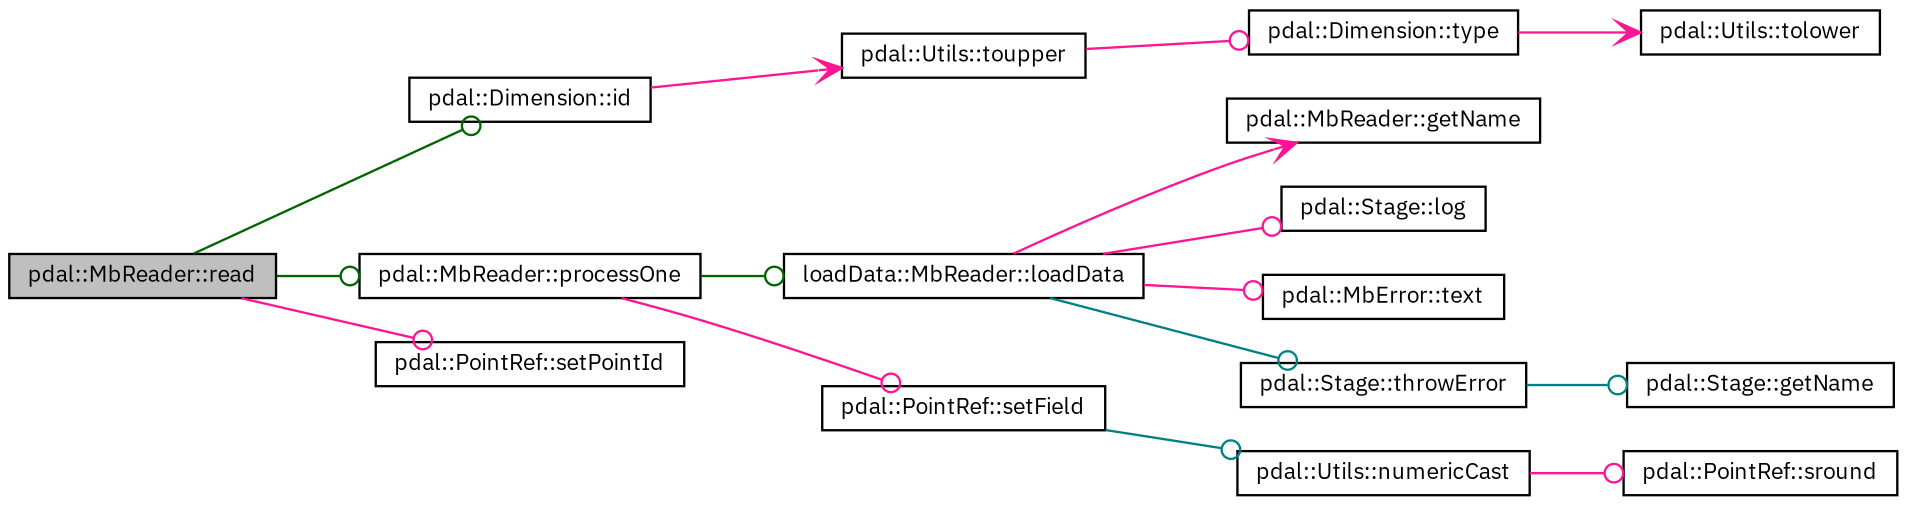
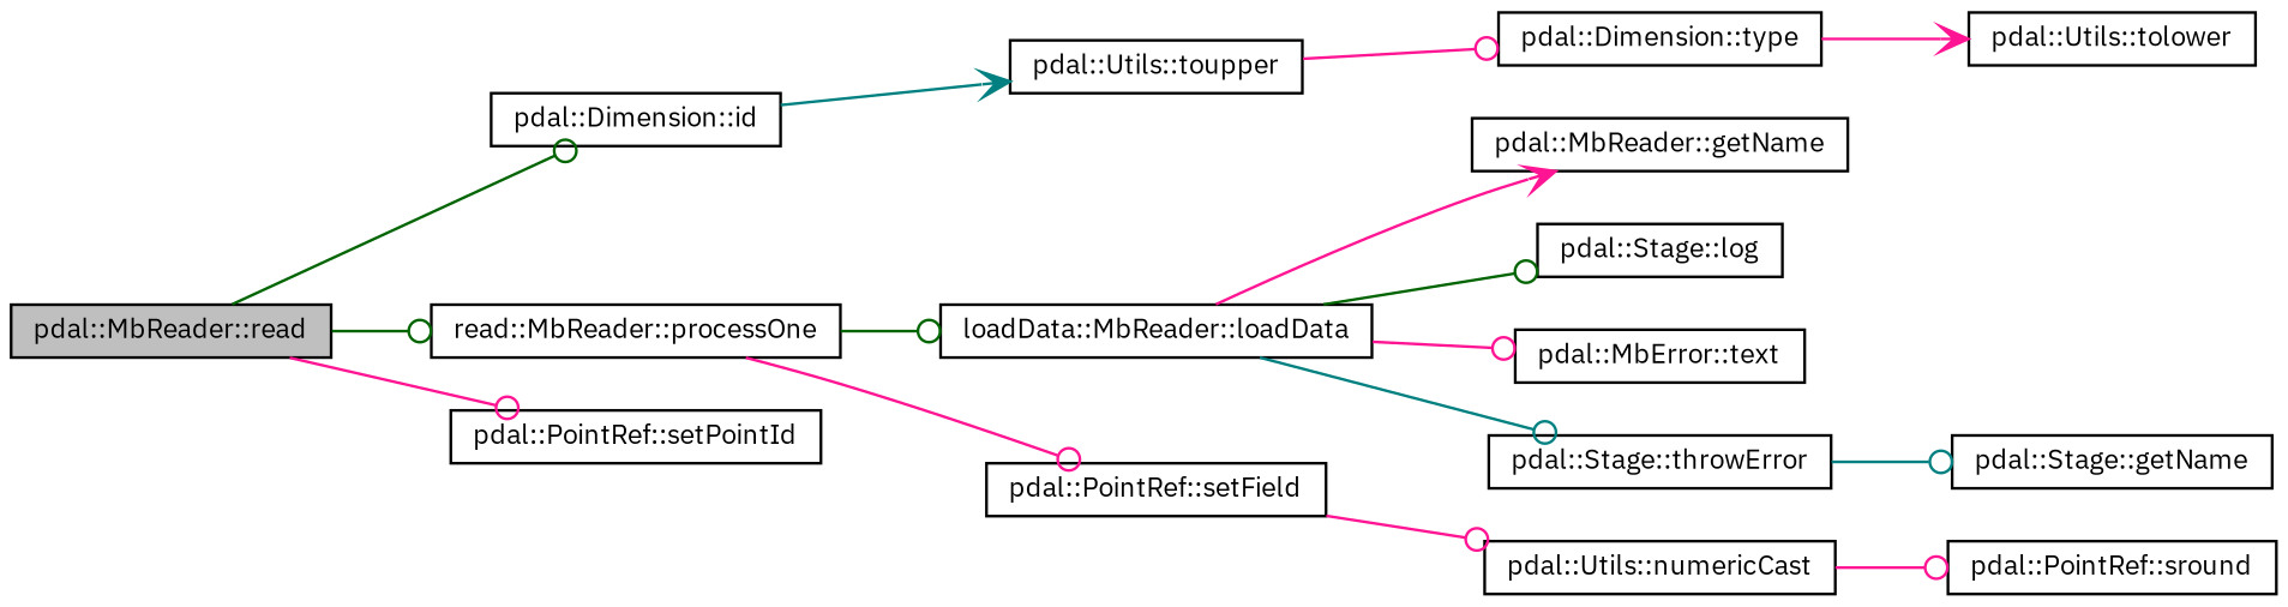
  digraph {
    fontname="IBM Plex Sans"
    rankdir=LR
    node [color=black fillcolor=white fontname="IBM Plex Sans" fontsize=10 shape=record style=filled]
    edge [arrowhead=odot color=deeppink fontname="IBM Plex Sans" fontsize=10 labelfontname=Helvetica labelfontsize=10 style=solid]
    n1 [fillcolor=grey75 fontcolor=black height=0.2 label="pdal::MbReader::read" width=0.4]
    n2 [height=0.2 label="pdal::Dimension::id" width=0.4]
-   n3 [height=0.2 label="pdal::MbReader::processOne" width=0.4]
+   n3 [height=0.2 label="read::MbReader::processOne" width=0.4]
    n4 [height=0.2 label="pdal::PointRef::setPointId" width=0.4]
    n5 [height=0.2 label="pdal::Utils::toupper" width=0.4]
    n6 [height=0.2 label="loadData::MbReader::loadData" width=0.4]
    n7 [height=0.2 label="pdal::PointRef::setField" width=0.4]
    n8 [height=0.2 label="pdal::Dimension::type" width=0.4]
    n9 [height=0.2 label="pdal::MbReader::getName" width=0.4]
    n10 [height=0.2 label="pdal::Stage::log" width=0.4]
    n11 [height=0.2 label="pdal::MbError::text" width=0.4]
    n12 [height=0.2 label="pdal::Stage::throwError" width=0.4]
    n13 [height=0.2 label="pdal::Utils::numericCast" width=0.4]
    n14 [height=0.2 label="pdal::Stage::getName" width=0.4]
    n15 [height=0.2 label="pdal::Utils::tolower" width=0.4]
    n16 [height=0.2 label="pdal::PointRef::sround" width=0.4]
    n1 -> n2 [color=darkgreen]
    n1 -> n3 [color=darkgreen]
    n1 -> n4
-   n2 -> n5 [arrowhead=vee]
+   n2 -> n5 [arrowhead=vee color=teal]
    n3 -> n6 [color=darkgreen]
    n3 -> n7
    n5 -> n8
    n6 -> n9 [arrowhead=vee]
-   n6 -> n10
+   n6 -> n10 [color=darkgreen]
    n6 -> n11
    n6 -> n12 [color=teal]
-   n7 -> n13 [color=teal]
+   n7 -> n13
    n8 -> n15 [arrowhead=vee]
    n12 -> n14 [color=teal]
    n13 -> n16
  }
